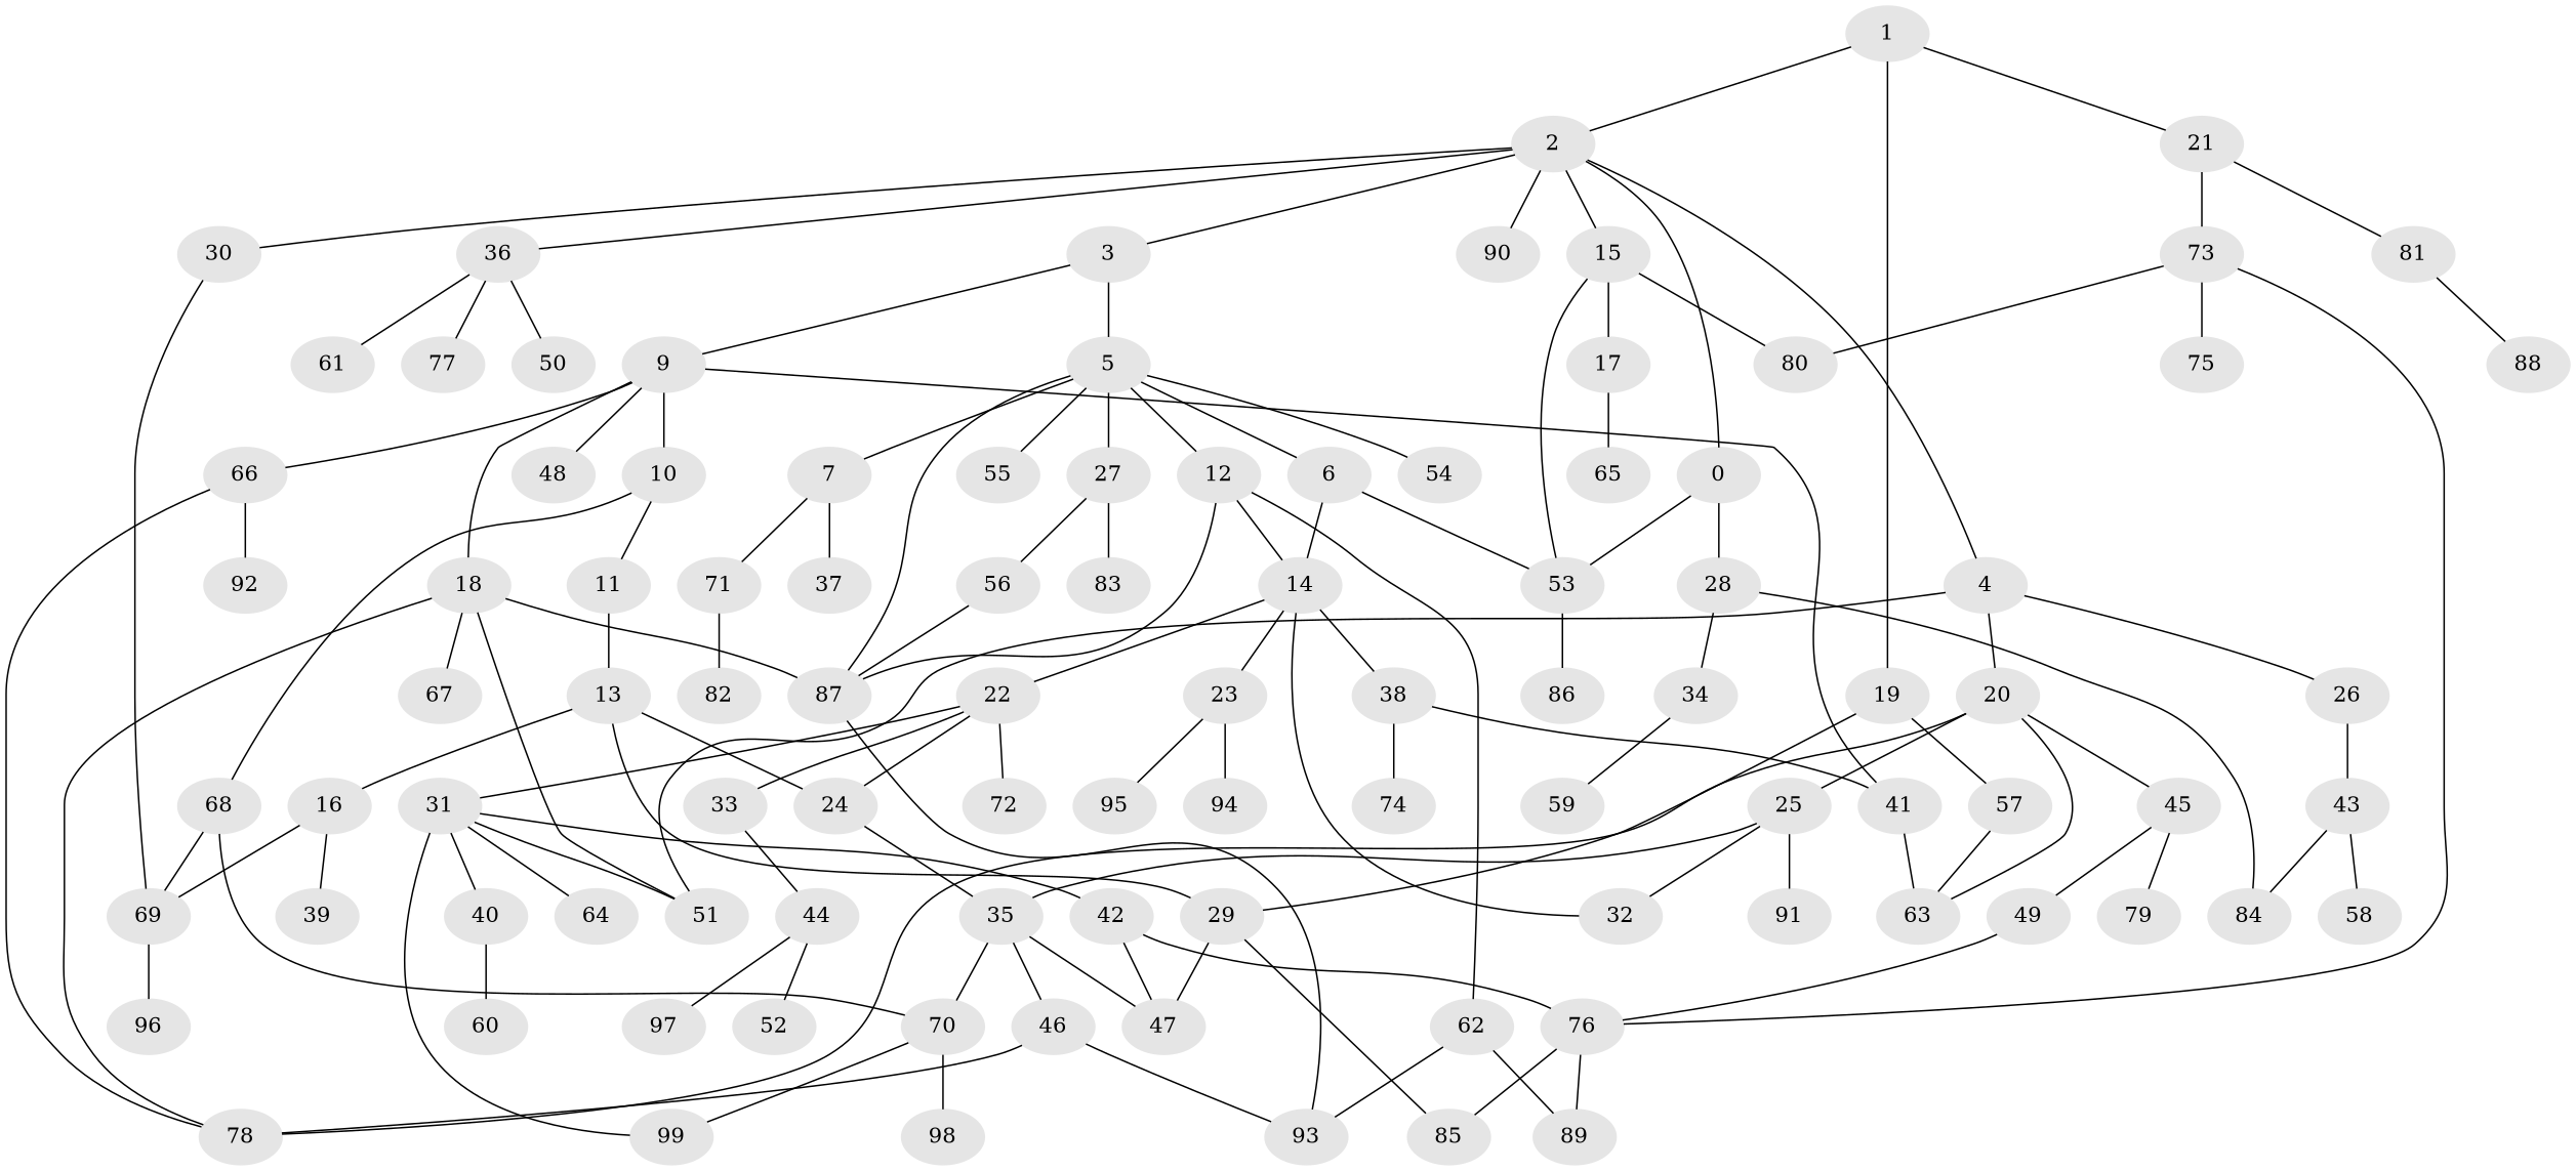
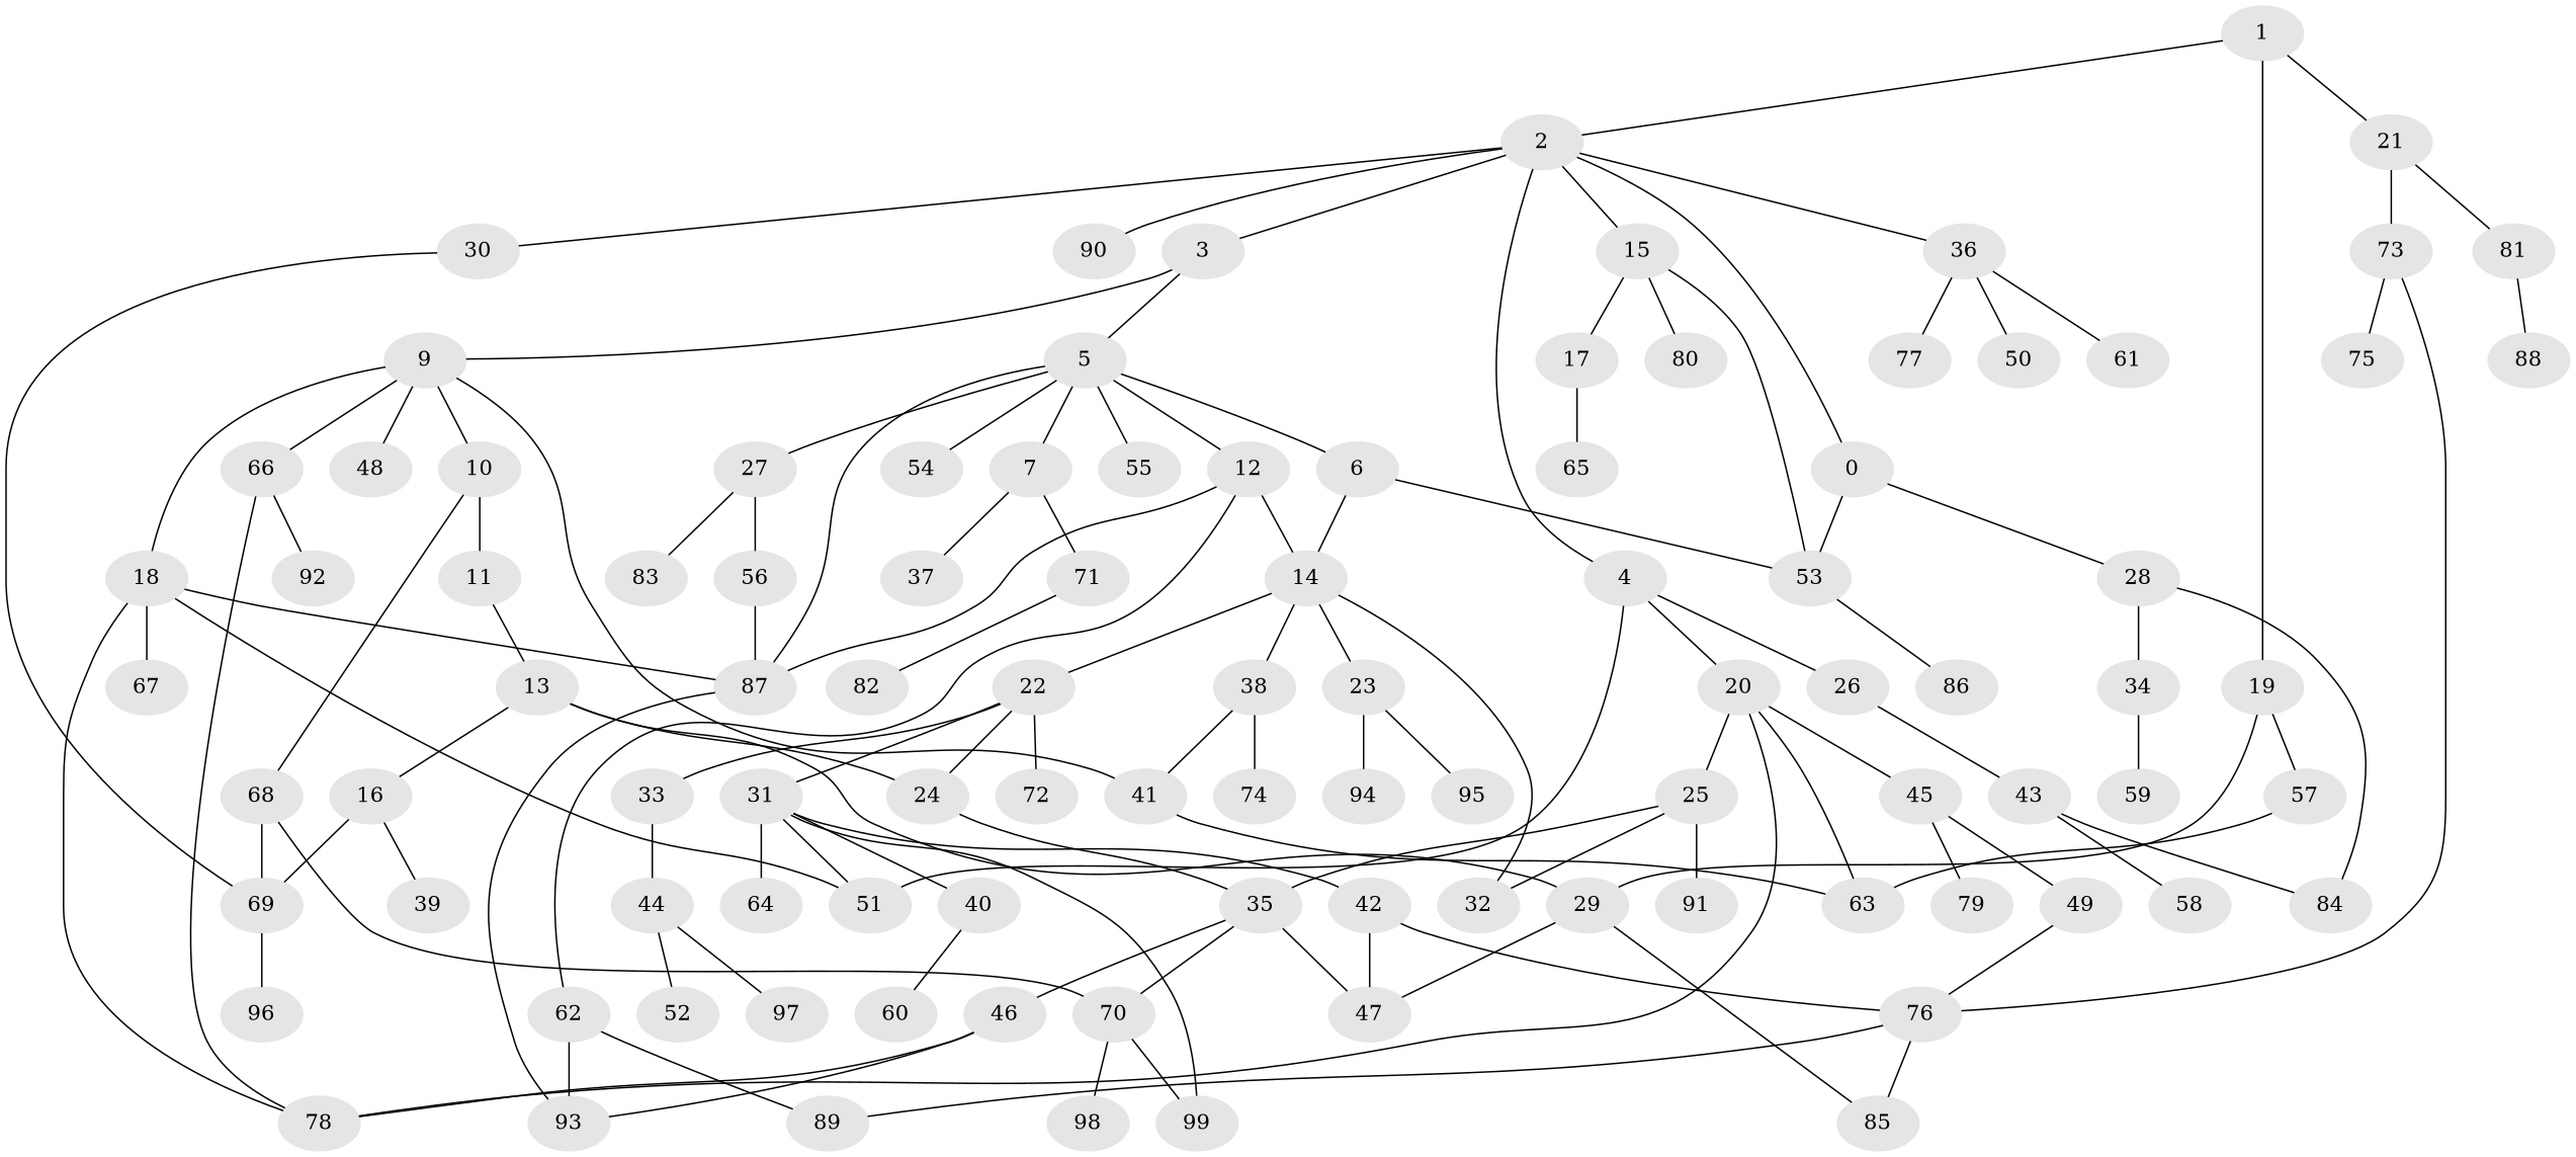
  graph {
    node [color=gray90 style=filled]
    1
    2
    19
    21
    3
    4
    n7 [label=0]
    15
    30
    36
    90
    29
    57
    73
    81
    5
    9
    20
    26
    51
    53
    28
    17
    80
    69
    50
    61
    77
    6
    7
    12
    27
    54
    55
    87
    10
    18
    41
    48
    66
    78
    25
    45
    63
    43
    14
    37
    71
    62
    56
    83
    93
    22
    23
    32
    38
    86
    82
    34
    84
    11
    68
    67
    92
    13
    70
    16
    24
    89
    39
    35
    47
    85
    31
    33
    72
    94
    95
    74
    65
    96
    91
    49
    79
    76
    75
    88
    40
    42
    64
    99
    44
    46
    58
    59
    60
    52
    97
    98
    1 -- 2
    1 -- 19
    1 -- 21
    2 -- 3
    2 -- 4
    2 -- n7
    2 -- 15
    2 -- 30
    2 -- 36
    2 -- 90
    19 -- 29
    19 -- 57
    21 -- 73
    21 -- 81
    3 -- 5
    3 -- 9
    4 -- 20
    4 -- 26
    4 -- 51
    n7 -- 53
    n7 -- 28
    15 -- 53
    15 -- 17
    15 -- 80
    30 -- 69
    36 -- 50
    36 -- 61
    36 -- 77
    29 -- 47
    29 -- 85
    57 -- 63
-   73 -- 80
    73 -- 76
    73 -- 75
    81 -- 88
    5 -- 6
    5 -- 7
    5 -- 12
    5 -- 27
    5 -- 54
    5 -- 55
    5 -- 87
    9 -- 10
    9 -- 18
    9 -- 41
    9 -- 48
    9 -- 66
    20 -- 78
    20 -- 25
    20 -- 45
    20 -- 63
    26 -- 43
    53 -- 86
    28 -- 34
    28 -- 84
    17 -- 65
    69 -- 96
    6 -- 53
    6 -- 14
    7 -- 37
    7 -- 71
    12 -- 87
    12 -- 14
    12 -- 62
    27 -- 56
    27 -- 83
    87 -- 93
    10 -- 11
    10 -- 68
    18 -- 51
    18 -- 87
    18 -- 78
    18 -- 67
    41 -- 63
    66 -- 78
    66 -- 92
    25 -- 32
    25 -- 35
    25 -- 91
    45 -- 49
    45 -- 79
    43 -- 84
    43 -- 58
    14 -- 22
    14 -- 23
    14 -- 32
    14 -- 38
    71 -- 82
    62 -- 93
    62 -- 89
    56 -- 87
    22 -- 24
    22 -- 31
    22 -- 33
    22 -- 72
    23 -- 94
    23 -- 95
    38 -- 41
    38 -- 74
    34 -- 59
    11 -- 13
    68 -- 69
    68 -- 70
    13 -- 29
    13 -- 16
    13 -- 24
    70 -- 99
    70 -- 98
    16 -- 69
    16 -- 39
    24 -- 35
    35 -- 70
    35 -- 47
    35 -- 46
    31 -- 51
    31 -- 40
    31 -- 42
    31 -- 64
    31 -- 99
    33 -- 44
    49 -- 76
    76 -- 89
    76 -- 85
    40 -- 60
    42 -- 47
    42 -- 76
    44 -- 52
    44 -- 97
    46 -- 78
    46 -- 93
  }
